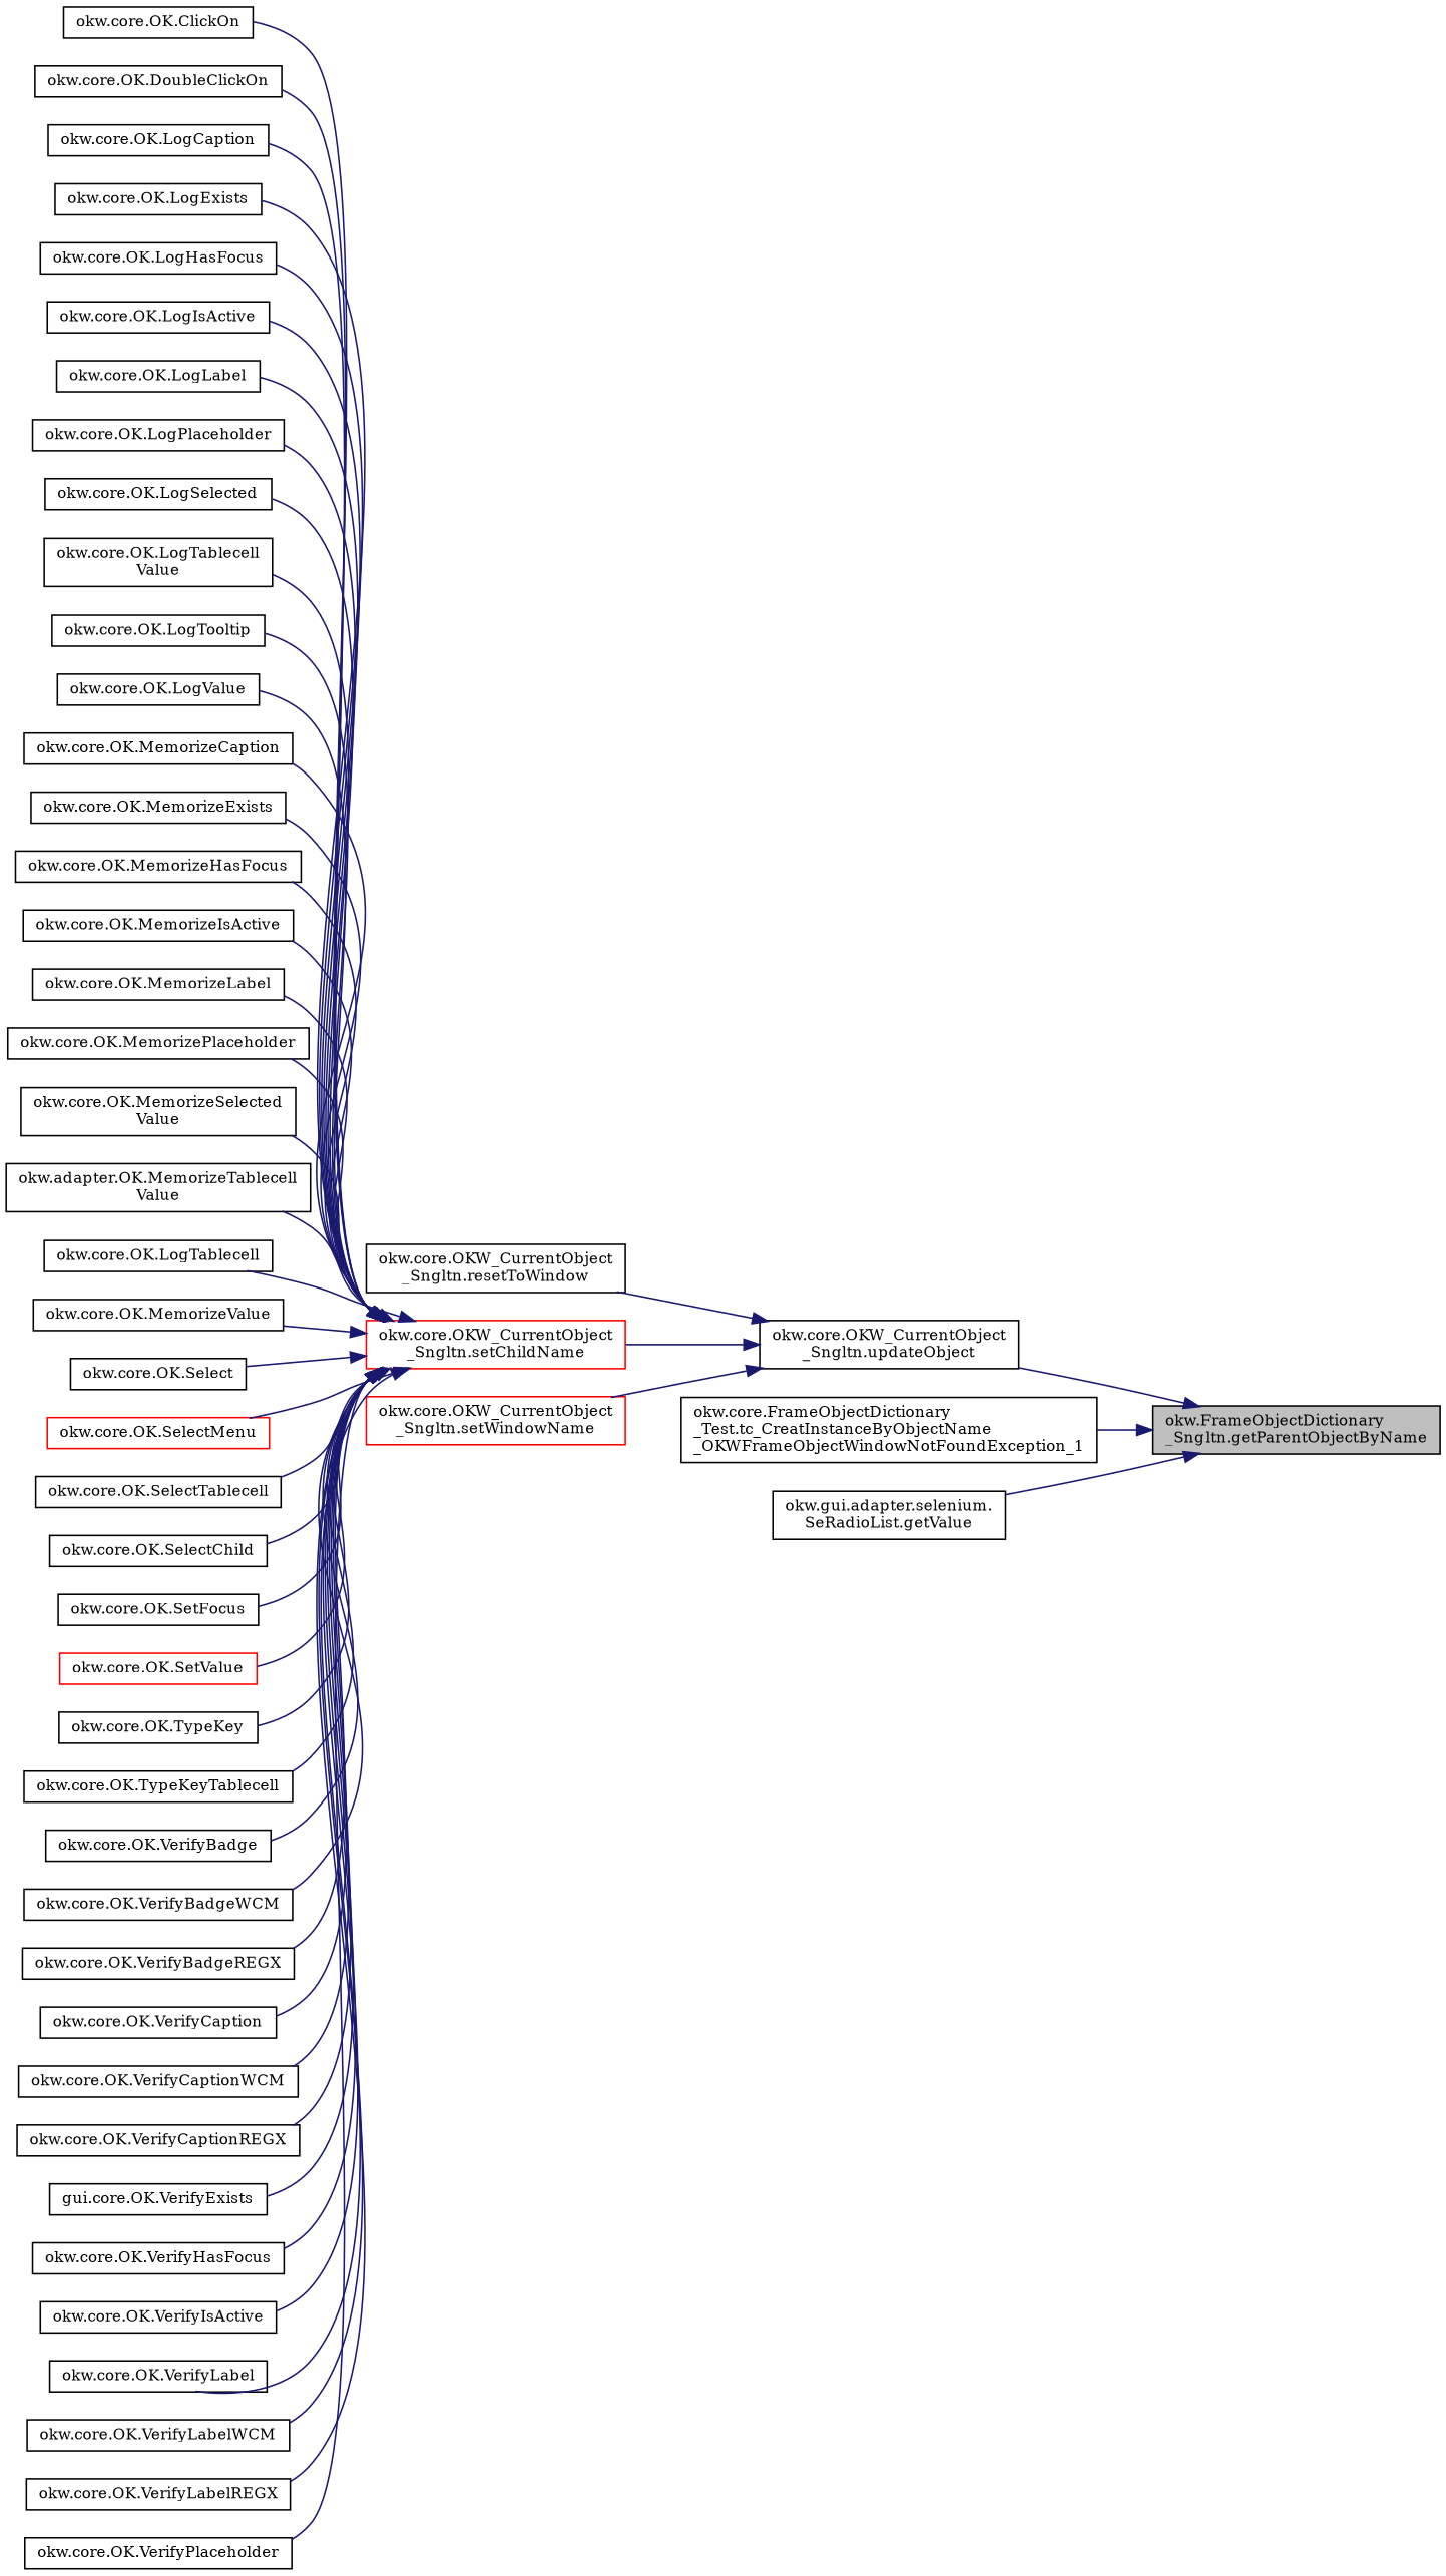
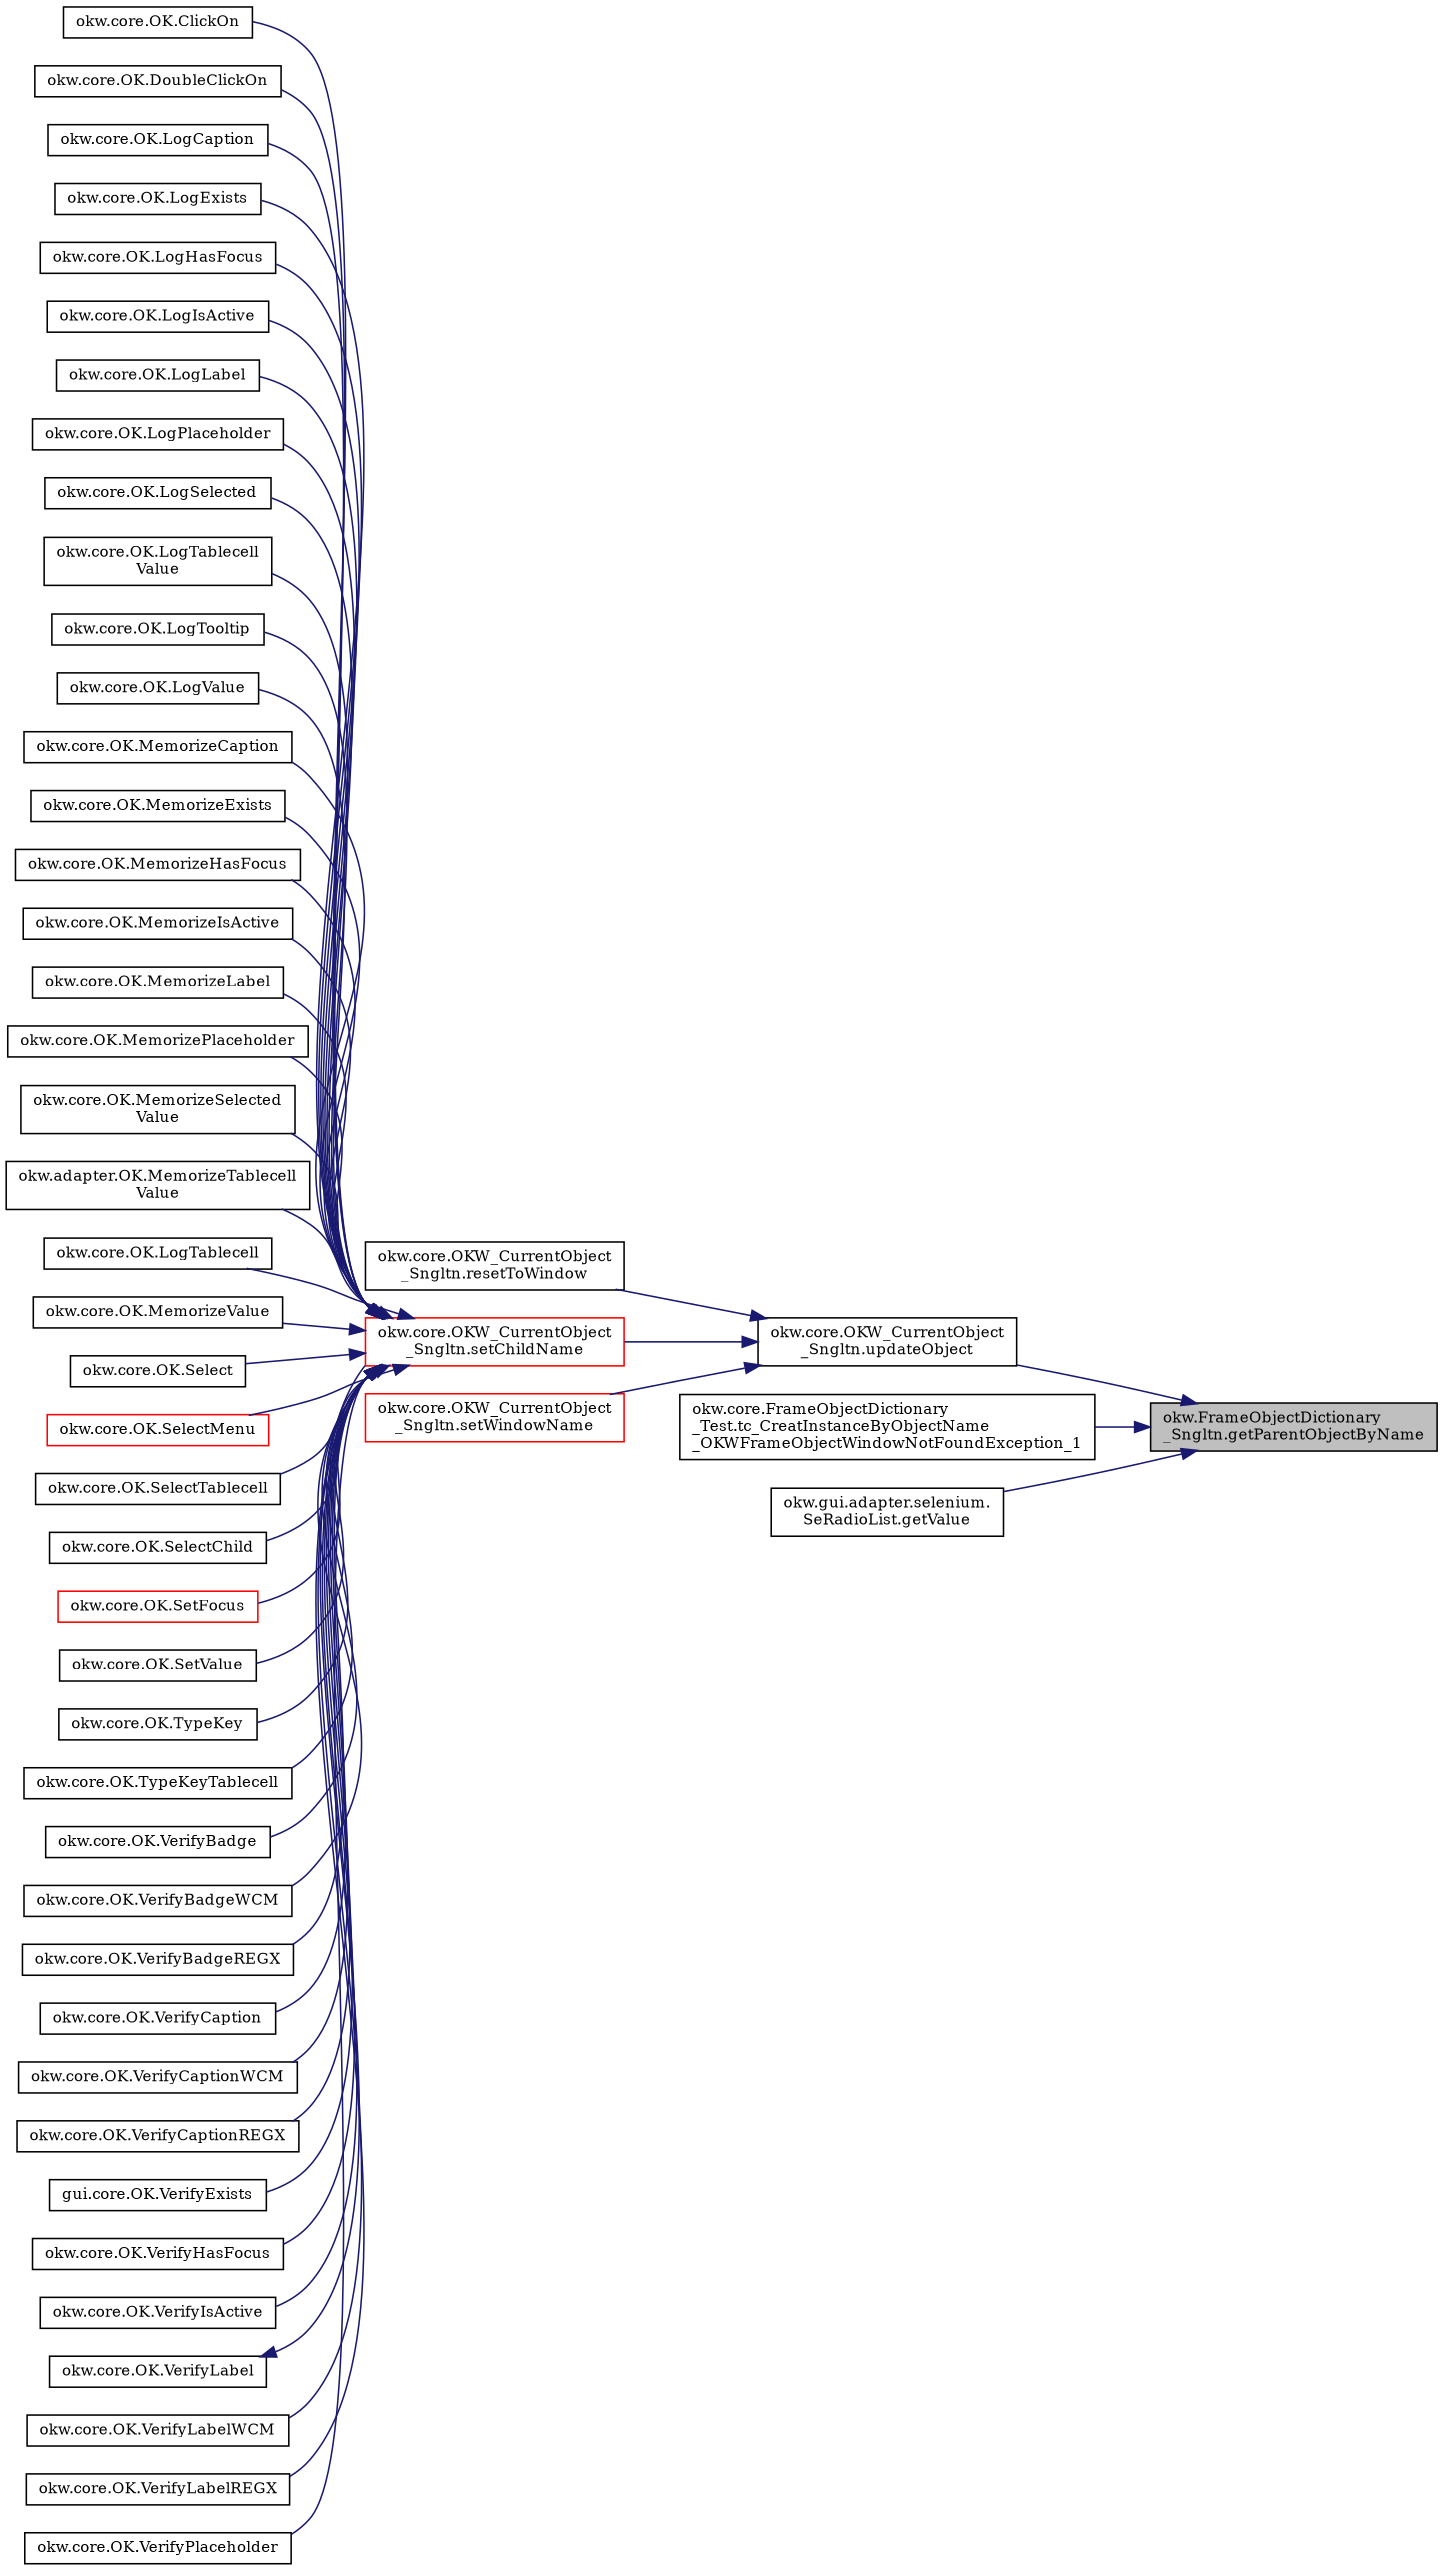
  digraph {
    fontname="DejaVu Serif"
    rankdir=RL
    node [color=black fillcolor=white fontname="DejaVu Serif" fontsize=10 shape=record style=filled]
    edge [color=midnightblue dir=back fontname="DejaVu Serif" fontsize=10 labelfontname=Helvetica labelfontsize=10 style=solid]
    n1 [fillcolor=grey75 fontcolor=black height=0.2 label="okw.FrameObjectDictionary\l_Sngltn.getParentObjectByName" width=0.4]
    n2 [height=0.2 label="okw.core.OKW_CurrentObject\l_Sngltn.updateObject" width=0.4]
    n3 [height=0.2 label="okw.core.FrameObjectDictionary\l_Test.tc_CreatInstanceByObjectName\l_OKWFrameObjectWindowNotFoundException_1" width=0.4]
    n4 [height=0.2 label="okw.gui.adapter.selenium.\lSeRadioList.getValue" width=0.4]
    n5 [height=0.2 label="okw.core.OKW_CurrentObject\l_Sngltn.resetToWindow" width=0.4]
    n6 [color=red height=0.2 label="okw.core.OKW_CurrentObject\l_Sngltn.setChildName" width=0.4]
    n7 [color=red height=0.2 label="okw.core.OKW_CurrentObject\l_Sngltn.setWindowName" width=0.4]
    n8 [height=0.2 label="okw.core.OK.ClickOn" width=0.4]
    n9 [height=0.2 label="okw.core.OK.DoubleClickOn" width=0.4]
    n10 [height=0.2 label="okw.core.OK.LogCaption" width=0.4]
    n11 [height=0.2 label="okw.core.OK.LogExists" width=0.4]
    n12 [height=0.2 label="okw.core.OK.LogHasFocus" width=0.4]
    n13 [height=0.2 label="okw.core.OK.LogIsActive" width=0.4]
    n14 [height=0.2 label="okw.core.OK.LogLabel" width=0.4]
    n15 [height=0.2 label="okw.core.OK.LogPlaceholder" width=0.4]
    n16 [height=0.2 label="okw.core.OK.LogSelected" width=0.4]
    n17 [height=0.2 label="okw.core.OK.LogTablecell\lValue" width=0.4]
    n18 [height=0.2 label="okw.core.OK.LogTooltip" width=0.4]
    n19 [height=0.2 label="okw.core.OK.LogValue" width=0.4]
    n20 [height=0.2 label="okw.core.OK.MemorizeCaption" width=0.4]
    n21 [height=0.2 label="okw.core.OK.MemorizeExists" width=0.4]
    n22 [height=0.2 label="okw.core.OK.MemorizeHasFocus" width=0.4]
    n23 [height=0.2 label="okw.core.OK.MemorizeIsActive" width=0.4]
    n24 [height=0.2 label="okw.core.OK.MemorizeLabel" width=0.4]
    n25 [height=0.2 label="okw.core.OK.MemorizePlaceholder" width=0.4]
    n26 [height=0.2 label="okw.core.OK.MemorizeSelected\lValue" width=0.4]
    n27 [height=0.2 label="okw.adapter.OK.MemorizeTablecell\lValue" width=0.4]
    n28 [height=0.2 label="okw.core.OK.LogTablecell" width=0.4]
    n29 [height=0.2 label="okw.core.OK.MemorizeValue" width=0.4]
    n30 [height=0.2 label="okw.core.OK.Select" width=0.4]
    n31 [color=red height=0.2 label="okw.core.OK.SelectMenu" width=0.4]
    n32 [height=0.2 label="okw.core.OK.SelectTablecell" width=0.4]
    n33 [height=0.2 label="okw.core.OK.SelectChild" width=0.4]
-   n34 [height=0.2 label="okw.core.OK.SetFocus" width=0.4]
-   n35 [color=red height=0.2 label="okw.core.OK.SetValue" width=0.4]
+   n34 [color=red height=0.2 label="okw.core.OK.SetFocus" width=0.4]
+   n35 [height=0.2 label="okw.core.OK.SetValue" width=0.4]
    n36 [height=0.2 label="okw.core.OK.TypeKey" width=0.4]
    n37 [height=0.2 label="okw.core.OK.TypeKeyTablecell" width=0.4]
    n38 [height=0.2 label="okw.core.OK.VerifyBadge" width=0.4]
    n39 [height=0.2 label="okw.core.OK.VerifyBadgeWCM" width=0.4]
    n40 [height=0.2 label="okw.core.OK.VerifyBadgeREGX" width=0.4]
    n41 [height=0.2 label="okw.core.OK.VerifyCaption" width=0.4]
    n42 [height=0.2 label="okw.core.OK.VerifyCaptionWCM" width=0.4]
    n43 [height=0.2 label="okw.core.OK.VerifyCaptionREGX" width=0.4]
    n44 [height=0.2 label="gui.core.OK.VerifyExists" width=0.4]
    n45 [height=0.2 label="okw.core.OK.VerifyHasFocus" width=0.4]
    n46 [height=0.2 label="okw.core.OK.VerifyIsActive" width=0.4]
    n47 [height=0.2 label="okw.core.OK.VerifyLabel" width=0.4]
    n48 [height=0.2 label="okw.core.OK.VerifyLabelWCM" width=0.4]
    n49 [height=0.2 label="okw.core.OK.VerifyLabelREGX" width=0.4]
    n50 [height=0.2 label="okw.core.OK.VerifyPlaceholder" width=0.4]
    n1 -> n2
    n1 -> n3
    n1 -> n4
    n2 -> n5
    n2 -> n6
    n2 -> n7
    n6 -> n8
    n6 -> n9
    n6 -> n10
    n6 -> n11
    n6 -> n12
    n6 -> n13
    n6 -> n14
    n6 -> n15
    n6 -> n16
    n6 -> n17
    n6 -> n18
    n6 -> n19
    n6 -> n20
    n6 -> n21
    n6 -> n22
    n6 -> n23
    n6 -> n24
    n6 -> n25
    n6 -> n26
    n6 -> n27
    n6 -> n28
    n6 -> n29
    n6 -> n30
    n6 -> n31
    n6 -> n32
    n6 -> n33
    n6 -> n34
    n6 -> n35
    n6 -> n36
    n6 -> n37
    n6 -> n38
    n6 -> n39
    n6 -> n40
    n6 -> n41
    n6 -> n42
    n6 -> n43
    n6 -> n44
    n6 -> n45
    n6 -> n46
-   n6 -> n47
+   n47 -> n6
    n6 -> n48
    n6 -> n49
    n6 -> n50
  }
